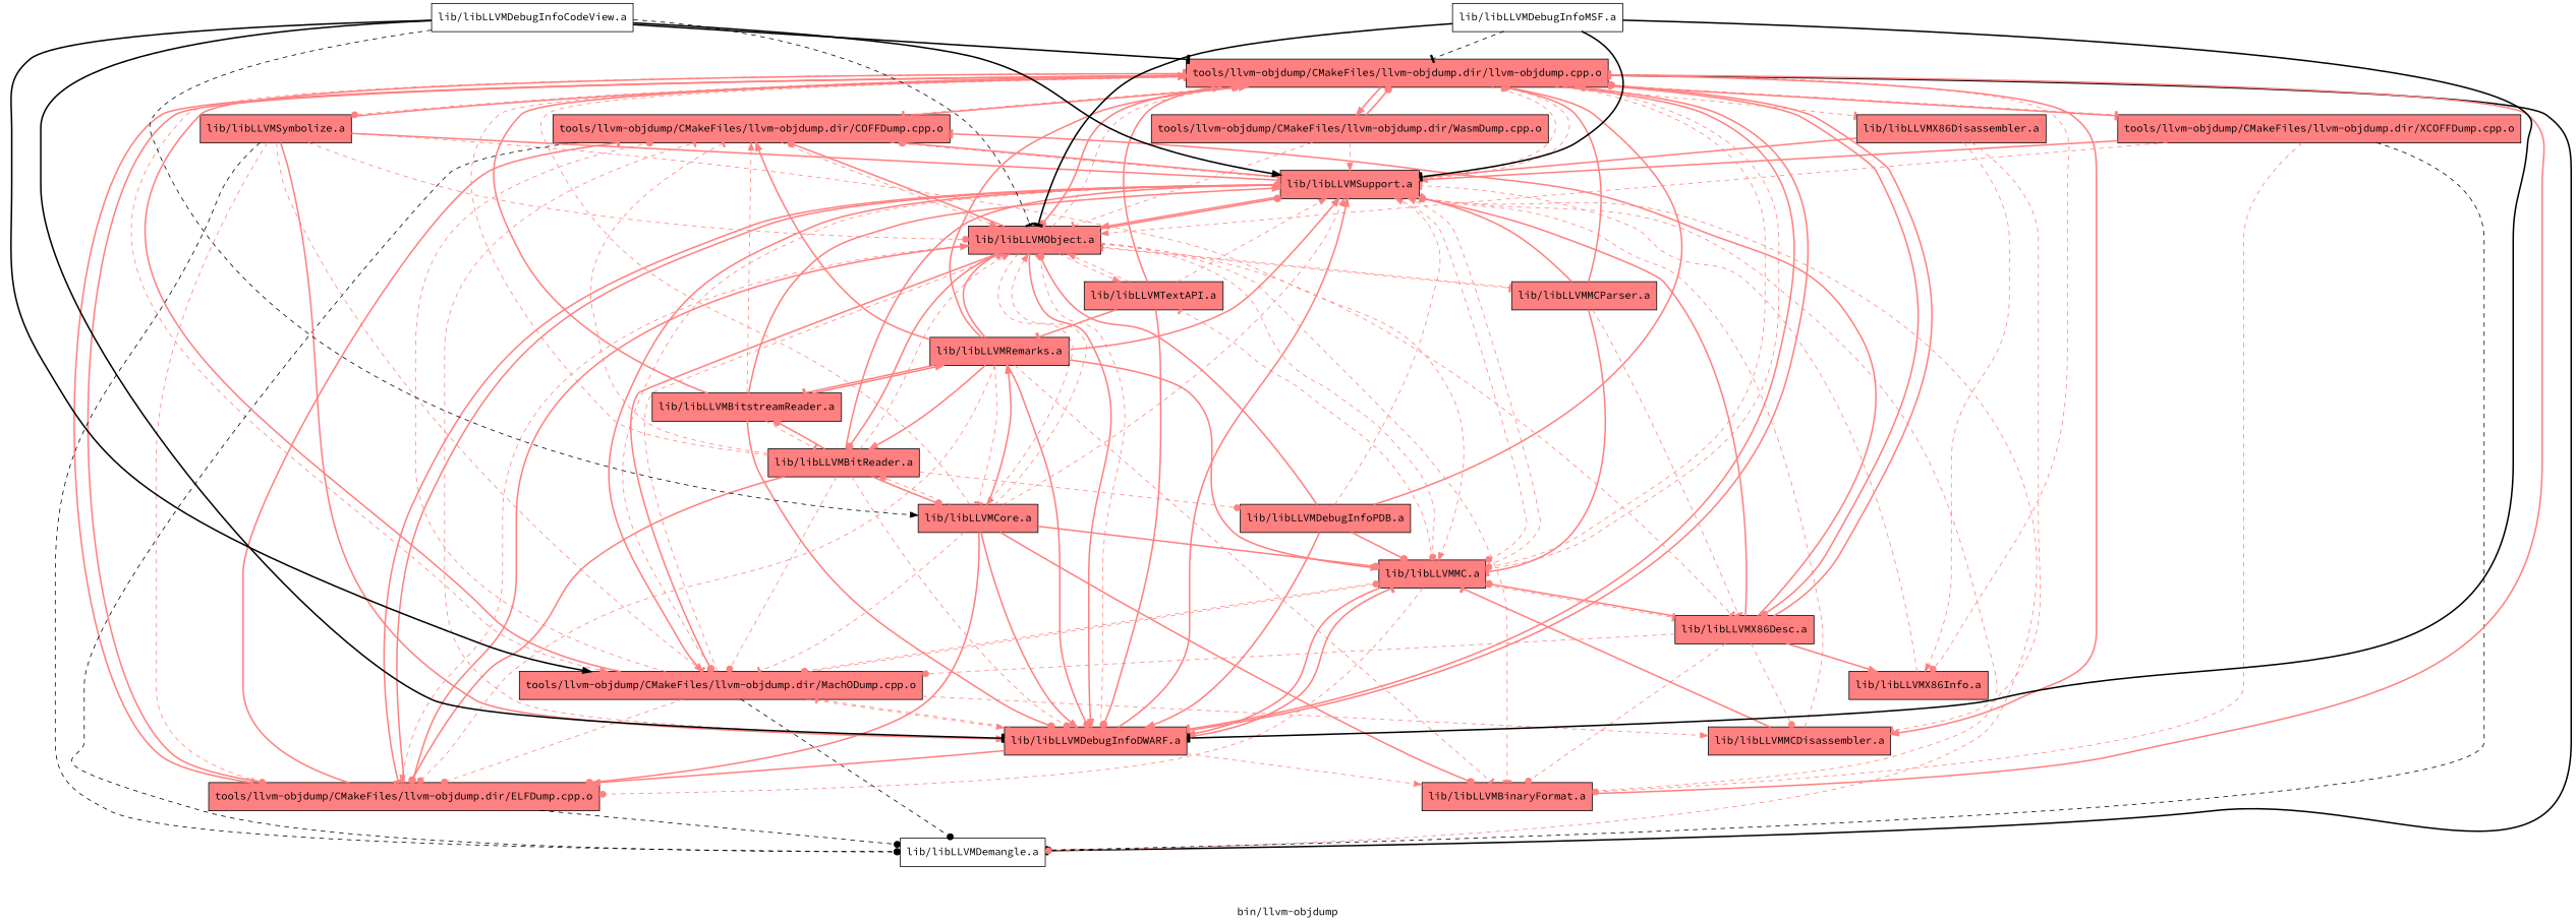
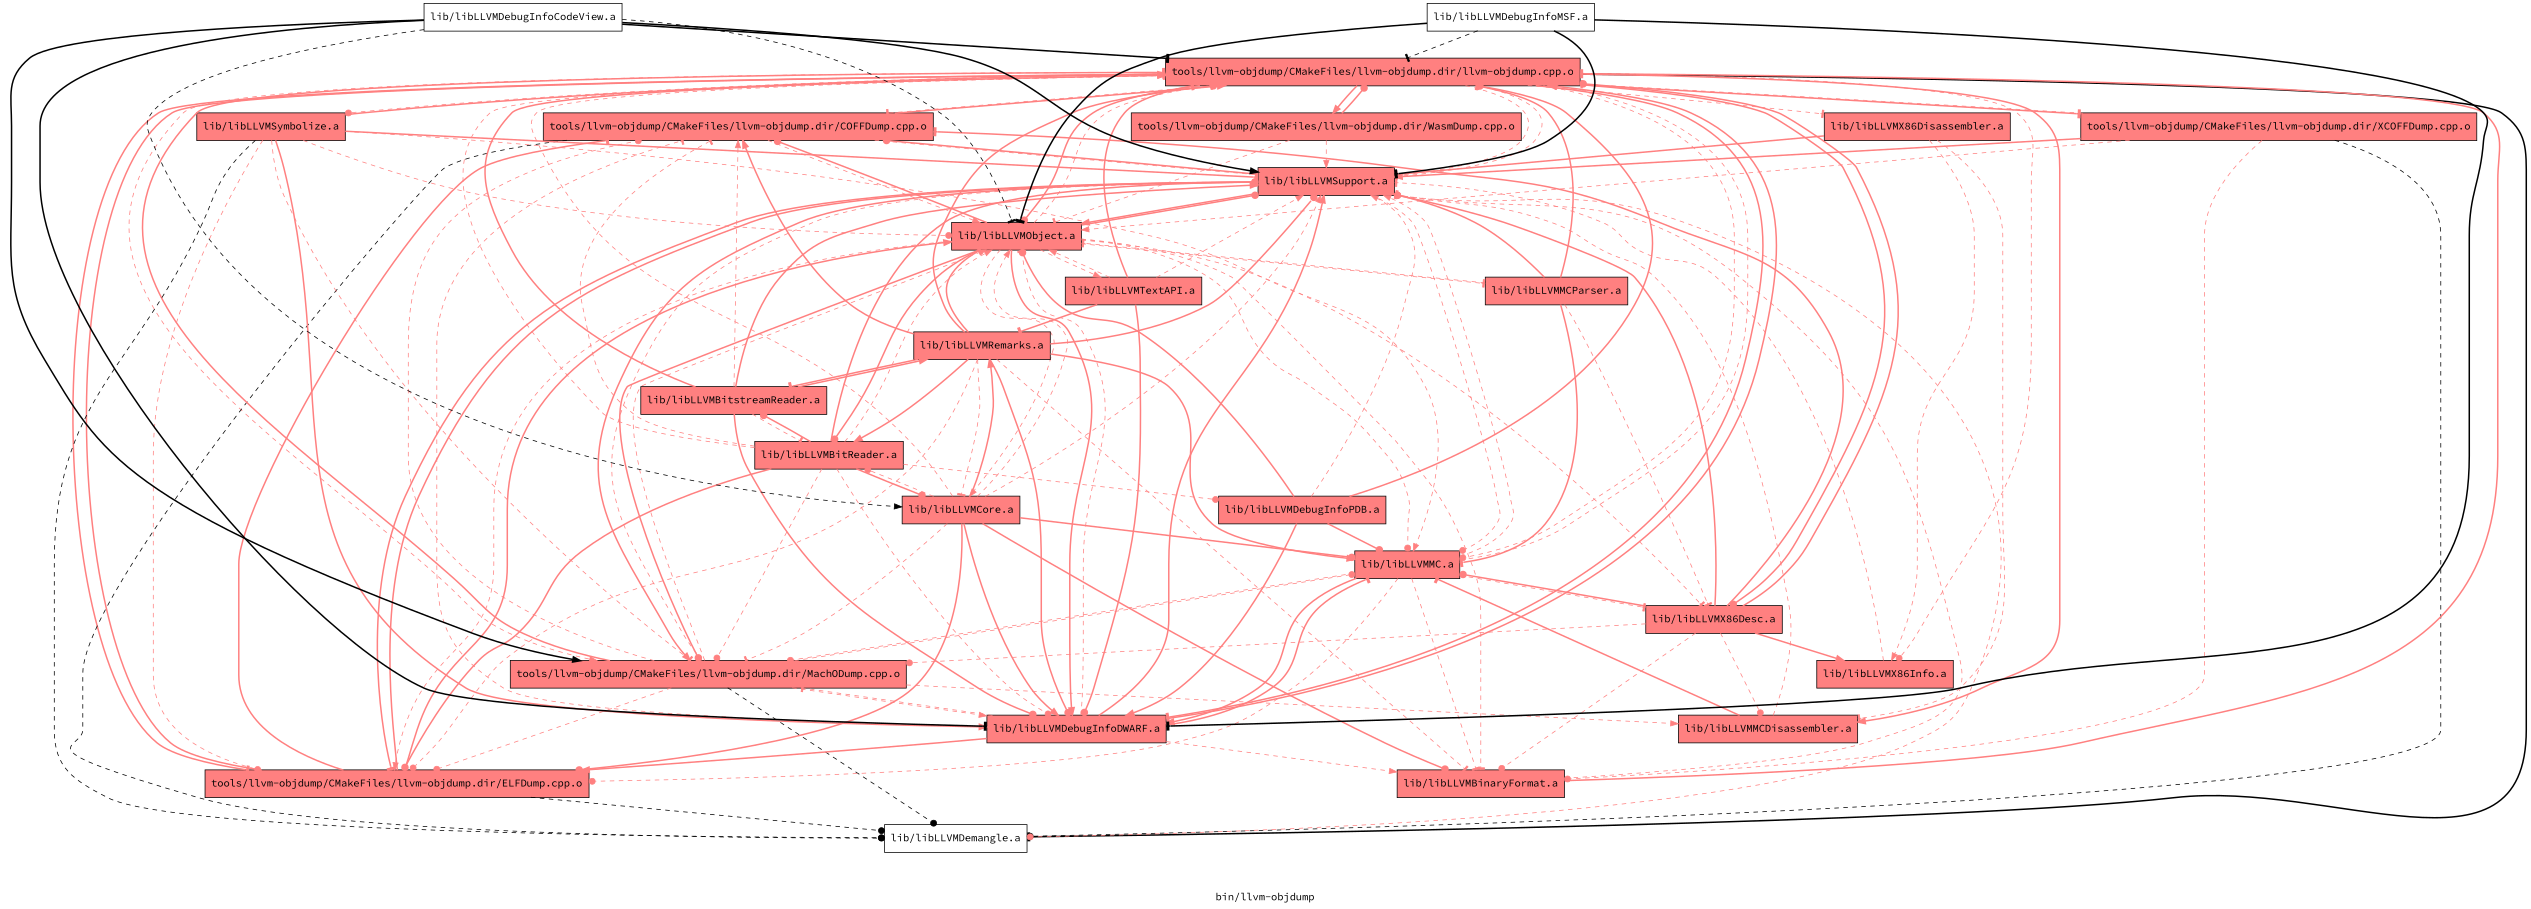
  digraph {
    fontname="Source Code Pro"
    label="bin/llvm-objdump"
    node [fillcolor="1.000000 0.5 1" fontname="Source Code Pro" shape=record style=filled]
    edge [arrowhead=tee color="1.000000 0.5 1" fontname="Source Code Pro" style=dashed]
    n1 [label="{tools/llvm-objdump/CMakeFiles/llvm-objdump.dir/llvm-objdump.cpp.o}"]
    n2 [label="{tools/llvm-objdump/CMakeFiles/llvm-objdump.dir/COFFDump.cpp.o}"]
    n3 [label="{tools/llvm-objdump/CMakeFiles/llvm-objdump.dir/ELFDump.cpp.o}"]
    n4 [label="{tools/llvm-objdump/CMakeFiles/llvm-objdump.dir/MachODump.cpp.o}"]
    n5 [label="{tools/llvm-objdump/CMakeFiles/llvm-objdump.dir/WasmDump.cpp.o}"]
    n6 [label="{tools/llvm-objdump/CMakeFiles/llvm-objdump.dir/XCOFFDump.cpp.o}"]
    n7 [label="{lib/libLLVMX86Desc.a}"]
    n8 [label="{lib/libLLVMX86Disassembler.a}"]
    n9 [label="{lib/libLLVMX86Info.a}"]
    n10 [label="{lib/libLLVMDebugInfoDWARF.a}"]
    n11 [label="{lib/libLLVMDemangle.a}" fillcolor="" style=""]
    n12 [label="{lib/libLLVMMC.a}"]
    n13 [label="{lib/libLLVMMCDisassembler.a}"]
    n14 [label="{lib/libLLVMObject.a}"]
    n15 [label="{lib/libLLVMSupport.a}"]
    n16 [label="{lib/libLLVMSymbolize.a}"]
    n17 [label="{lib/libLLVMBinaryFormat.a}"]
    n18 [label="{lib/libLLVMBitReader.a}"]
    n19 [label="{lib/libLLVMCore.a}"]
    n20 [label="{lib/libLLVMMCParser.a}"]
    n21 [label="{lib/libLLVMTextAPI.a}"]
    n22 [label="{lib/libLLVMBitstreamReader.a}"]
    n23 [label="{lib/libLLVMDebugInfoPDB.a}"]
    n24 [label="{lib/libLLVMRemarks.a}"]
    n25 [label="{lib/libLLVMDebugInfoMSF.a}" fillcolor="" style=""]
    n26 [label="{lib/libLLVMDebugInfoCodeView.a}" fillcolor="" style=""]
    n1 -> n2
    n1 -> n3 [style=bold]
    n1 -> n4 [arrowhead=normal]
    n1 -> n5 [arrowhead=normal style=bold]
    n1 -> n6 [style=bold]
    n1 -> n7 [arrowhead=dot style=bold]
    n1 -> n8
    n1 -> n9 [arrowhead=dot]
    n1 -> n10 [style=bold]
    n1 -> n11 [style=bold color=""]
    n1 -> n12 [arrowhead=dot]
    n1 -> n13 [arrowhead=normal style=bold]
    n1 -> n14 [arrowhead=dot style=bold]
    n1 -> n15
    n1 -> n16 [arrowhead=dot]
    n2 -> n1 [arrowhead=normal style=bold]
    n2 -> n11 [arrowhead=dot color=""]
    n2 -> n14 [arrowhead=normal]
    n2 -> n15
    n3 -> n1 [arrowhead=normal style=bold]
    n3 -> n2 [style=bold]
    n3 -> n11 [arrowhead=dot color=""]
    n3 -> n14 [arrowhead=normal style=bold]
    n3 -> n15 [style=bold]
    n4 -> n1 [style=bold]
    n4 -> n2 [arrowhead=dot]
    n4 -> n3 [arrowhead=dot]
    n4 -> n10 [arrowhead=normal]
    n4 -> n11 [arrowhead=dot color=""]
    n4 -> n12 [arrowhead=dot]
    n4 -> n13 [arrowhead=normal]
    n4 -> n14 [arrowhead=normal]
    n4 -> n15 [arrowhead=dot]
    n5 -> n1 [arrowhead=dot style=bold]
    n5 -> n14
    n5 -> n15 [arrowhead=normal]
    n6 -> n1
    n6 -> n11 [arrowhead=dot color=""]
    n6 -> n14 [arrowhead=normal]
    n6 -> n15 [arrowhead=normal style=bold]
    n6 -> n17 [arrowhead=dot]
    n7 -> n1 [arrowhead=dot style=bold]
    n7 -> n2 [style=bold]
    n7 -> n4 [arrowhead=dot]
    n7 -> n9 [arrowhead=normal style=bold]
    n7 -> n12 [arrowhead=dot style=bold]
    n7 -> n13 [arrowhead=dot]
    n7 -> n15 [arrowhead=dot style=bold]
    n7 -> n17 [arrowhead=dot]
    n8 -> n9 [arrowhead=normal]
    n8 -> n13
    n8 -> n15 [style=bold]
    n9 -> n15
    n10 -> n1 [arrowhead=normal style=bold]
    n10 -> n2
    n10 -> n3 [arrowhead=normal style=bold]
    n10 -> n4
    n10 -> n12 [style=bold]
    n10 -> n14
    n10 -> n15 [arrowhead=normal style=bold]
    n10 -> n17 [arrowhead=normal]
    n12 -> n1
    n12 -> n3 [arrowhead=dot]
    n12 -> n4 [arrowhead=dot]
    n12 -> n7
    n12 -> n10 [arrowhead=normal style=bold]
    n12 -> n15 [arrowhead=normal]
-   n12 -> n21
+   n12 -> n17
    n13 -> n12 [style=bold]
    n13 -> n15 [arrowhead=dot]
    n14 -> n1
    n14 -> n2 [arrowhead=dot style=bold]
    n14 -> n3 [arrowhead=normal]
    n14 -> n4 [arrowhead=dot style=bold]
    n14 -> n7
    n14 -> n10 [arrowhead=normal style=bold]
    n14 -> n12 [arrowhead=dot]
    n14 -> n15 [arrowhead=dot style=bold]
    n14 -> n17
    n14 -> n18 [arrowhead=dot style=bold]
    n14 -> n19 [arrowhead=normal]
    n14 -> n20
    n14 -> n21 [arrowhead=normal]
    n15 -> n1
    n15 -> n2 [arrowhead=dot style=bold]
    n15 -> n3 [style=bold]
    n15 -> n4 [arrowhead=normal style=bold]
    n15 -> n11 [arrowhead=dot]
    n15 -> n12 [arrowhead=dot]
    n15 -> n14 [arrowhead=normal style=bold]
    n16 -> n1 [style=bold]
    n16 -> n3 [arrowhead=dot]
    n16 -> n4
    n16 -> n10 [arrowhead=normal style=bold]
    n16 -> n11 [arrowhead=dot color=""]
    n16 -> n12 [arrowhead=normal]
    n16 -> n14 [arrowhead=dot]
    n16 -> n15 [style=bold]
    n17 -> n1 [style=bold]
    n17 -> n15 [arrowhead=dot]
    n18 -> n1 [arrowhead=normal]
    n18 -> n2
    n18 -> n3 [arrowhead=dot style=bold]
    n18 -> n4 [arrowhead=dot]
    n18 -> n10 [arrowhead=dot]
    n18 -> n14 [arrowhead=normal]
    n18 -> n15 [arrowhead=dot style=bold]
    n18 -> n19 [arrowhead=dot style=bold]
    n18 -> n22 [arrowhead=dot style=bold]
    n18 -> n23 [arrowhead=dot]
    n19 -> n1
    n19 -> n3 [arrowhead=dot style=bold]
    n19 -> n4
    n19 -> n10 [arrowhead=normal style=bold]
    n19 -> n12 [arrowhead=dot style=bold]
    n19 -> n14 [arrowhead=normal]
    n19 -> n15 [arrowhead=normal]
    n19 -> n17 [arrowhead=dot style=bold]
    n19 -> n18 [arrowhead=dot]
    n19 -> n24 [arrowhead=normal style=bold]
    n20 -> n1 [style=bold]
    n20 -> n7
    n20 -> n12 [style=bold]
    n20 -> n14
    n20 -> n15 [style=bold]
    n21 -> n1 [style=bold]
    n21 -> n10 [arrowhead=dot style=bold]
    n21 -> n14 [arrowhead=normal]
    n21 -> n15 [arrowhead=normal]
    n21 -> n24 [style=bold]
    n22 -> n1 [arrowhead=normal style=bold]
    n22 -> n2 [arrowhead=normal]
    n22 -> n10 [arrowhead=dot style=bold]
    n22 -> n15 [arrowhead=normal style=bold]
    n22 -> n18
    n22 -> n24 [arrowhead=normal style=bold]
    n23 -> n1 [arrowhead=dot style=bold]
    n23 -> n10 [arrowhead=normal style=bold]
    n23 -> n12 [arrowhead=dot style=bold]
    n23 -> n14 [arrowhead=dot style=bold]
    n23 -> n15 [arrowhead=normal]
    n24 -> n1 [arrowhead=dot style=bold]
    n24 -> n2 [arrowhead=normal style=bold]
    n24 -> n3 [arrowhead=dot]
    n24 -> n10 [arrowhead=dot style=bold]
    n24 -> n12 [arrowhead=normal style=bold]
    n24 -> n14 [style=bold]
-   n24 -> n15 [arrowhead=normal style=bold]
+   n24 -> n15 [arrowhead=dot style=bold]
    n24 -> n17
    n24 -> n18 [arrowhead=normal style=bold]
    n24 -> n19
    n24 -> n22 [style=bold]
    n25 -> n1 [color=""]
    n25 -> n10 [style=bold color=""]
    n25 -> n14 [style=bold color=""]
    n25 -> n15 [style=bold color=""]
    n26 -> n1 [style=bold color=""]
    n26 -> n4 [arrowhead=normal style=bold color=""]
    n26 -> n10 [style=bold color=""]
    n26 -> n14 [color=""]
    n26 -> n15 [arrowhead=normal style=bold color=""]
    n26 -> n19 [arrowhead=normal color=""]
  }
